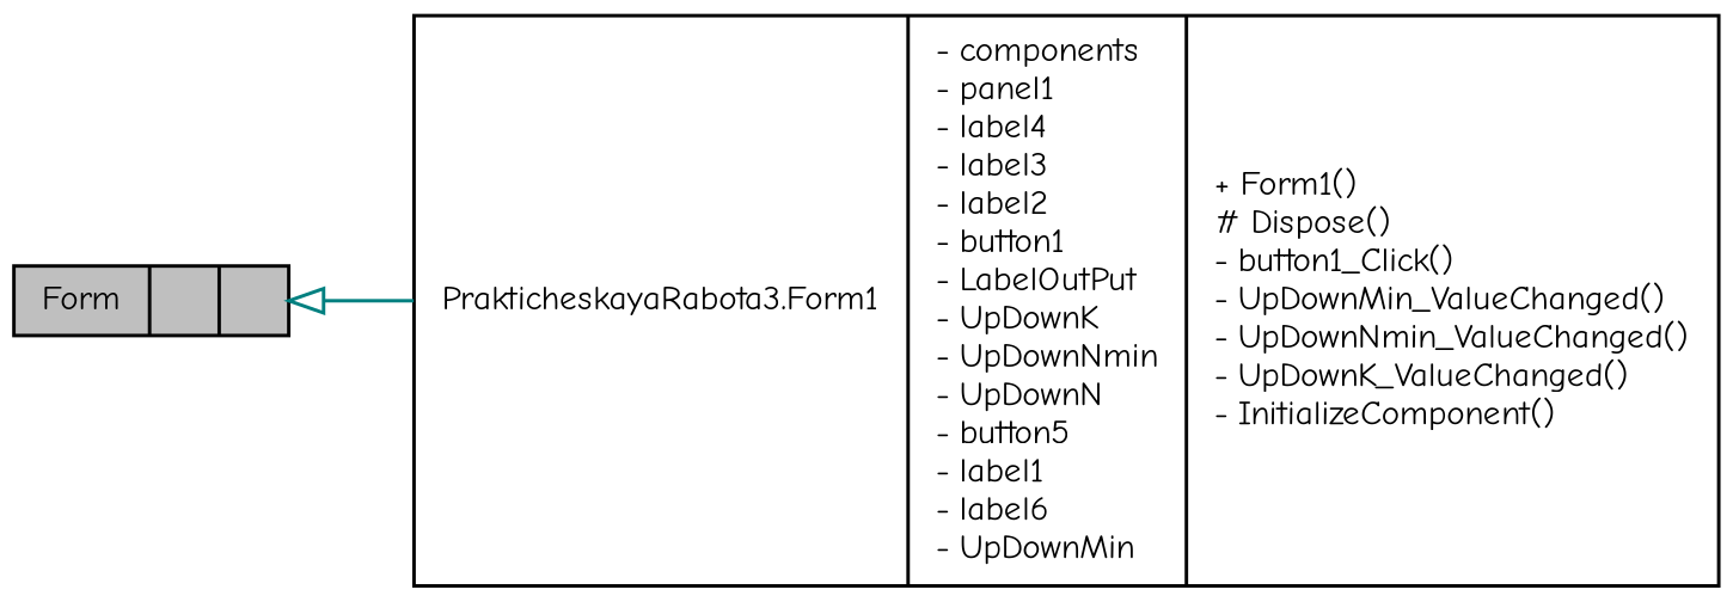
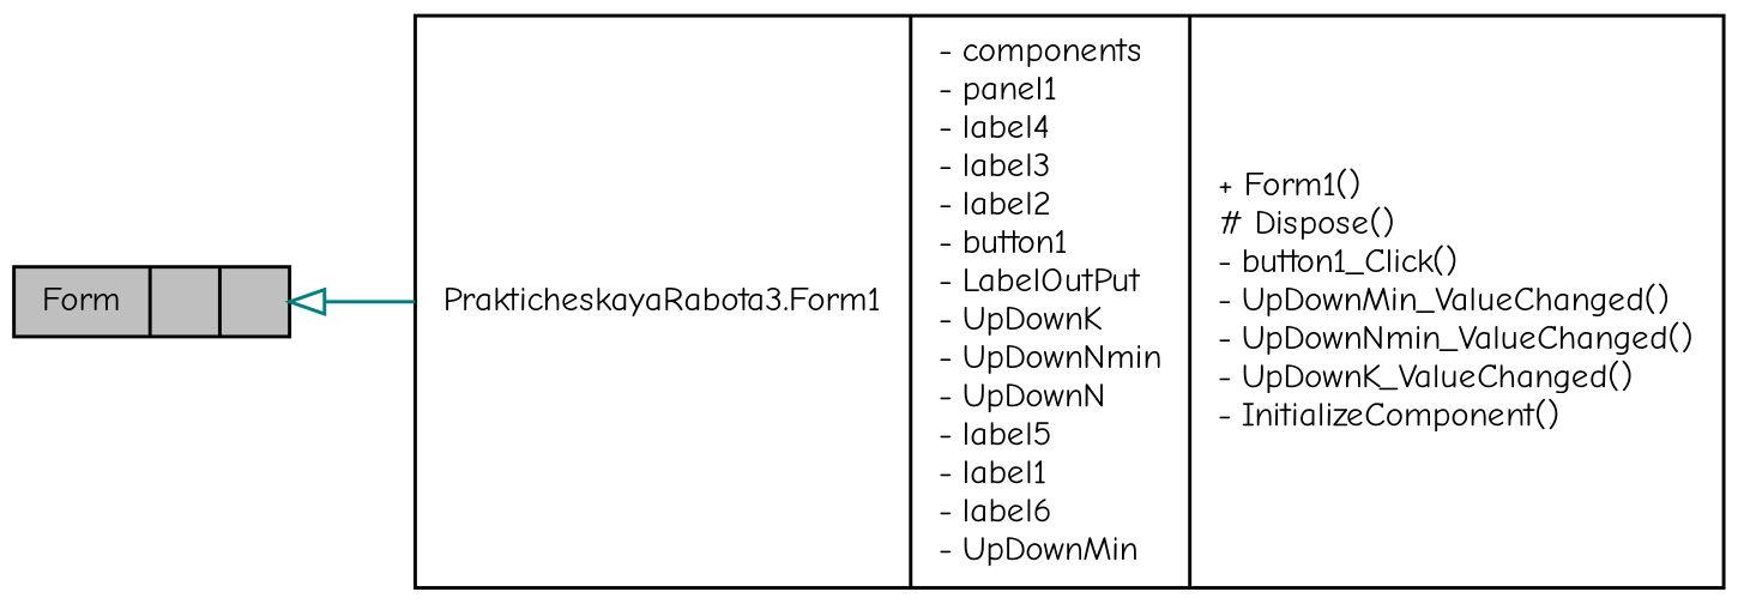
  digraph {
    rankdir=LR
    fontname="Comic Neue"
    node [color=black fontname="Comic Neue" fontsize=10 shape=record style=filled]
    n1 [fillcolor=grey75 fontcolor=black height=0.2 label="{Form\n||}" width=0.4]
-   n2 [fillcolor=white height=0.2 label="{PrakticheskayaRabota3.Form1\n|- components\l- panel1\l- label4\l- label3\l- label2\l- button1\l- LabelOutPut\l- UpDownK\l- UpDownNmin\l- UpDownN\l- button5\l- label1\l- label6\l- UpDownMin\l|+ Form1()\l# Dispose()\l- button1_Click()\l- UpDownMin_ValueChanged()\l- UpDownNmin_ValueChanged()\l- UpDownK_ValueChanged()\l- InitializeComponent()\l}" width=0.4]
+   n2 [fillcolor=white height=0.2 label="{PrakticheskayaRabota3.Form1\n|- components\l- panel1\l- label4\l- label3\l- label2\l- button1\l- LabelOutPut\l- UpDownK\l- UpDownNmin\l- UpDownN\l- label5\l- label1\l- label6\l- UpDownMin\l|+ Form1()\l# Dispose()\l- button1_Click()\l- UpDownMin_ValueChanged()\l- UpDownNmin_ValueChanged()\l- UpDownK_ValueChanged()\l- InitializeComponent()\l}" width=0.4]
    n1 -> n2 [arrowtail=onormal color=teal dir=back fontname="Comic Neue" fontsize=10 labelfontname=Helvetica labelfontsize=10 style=solid]
  }
